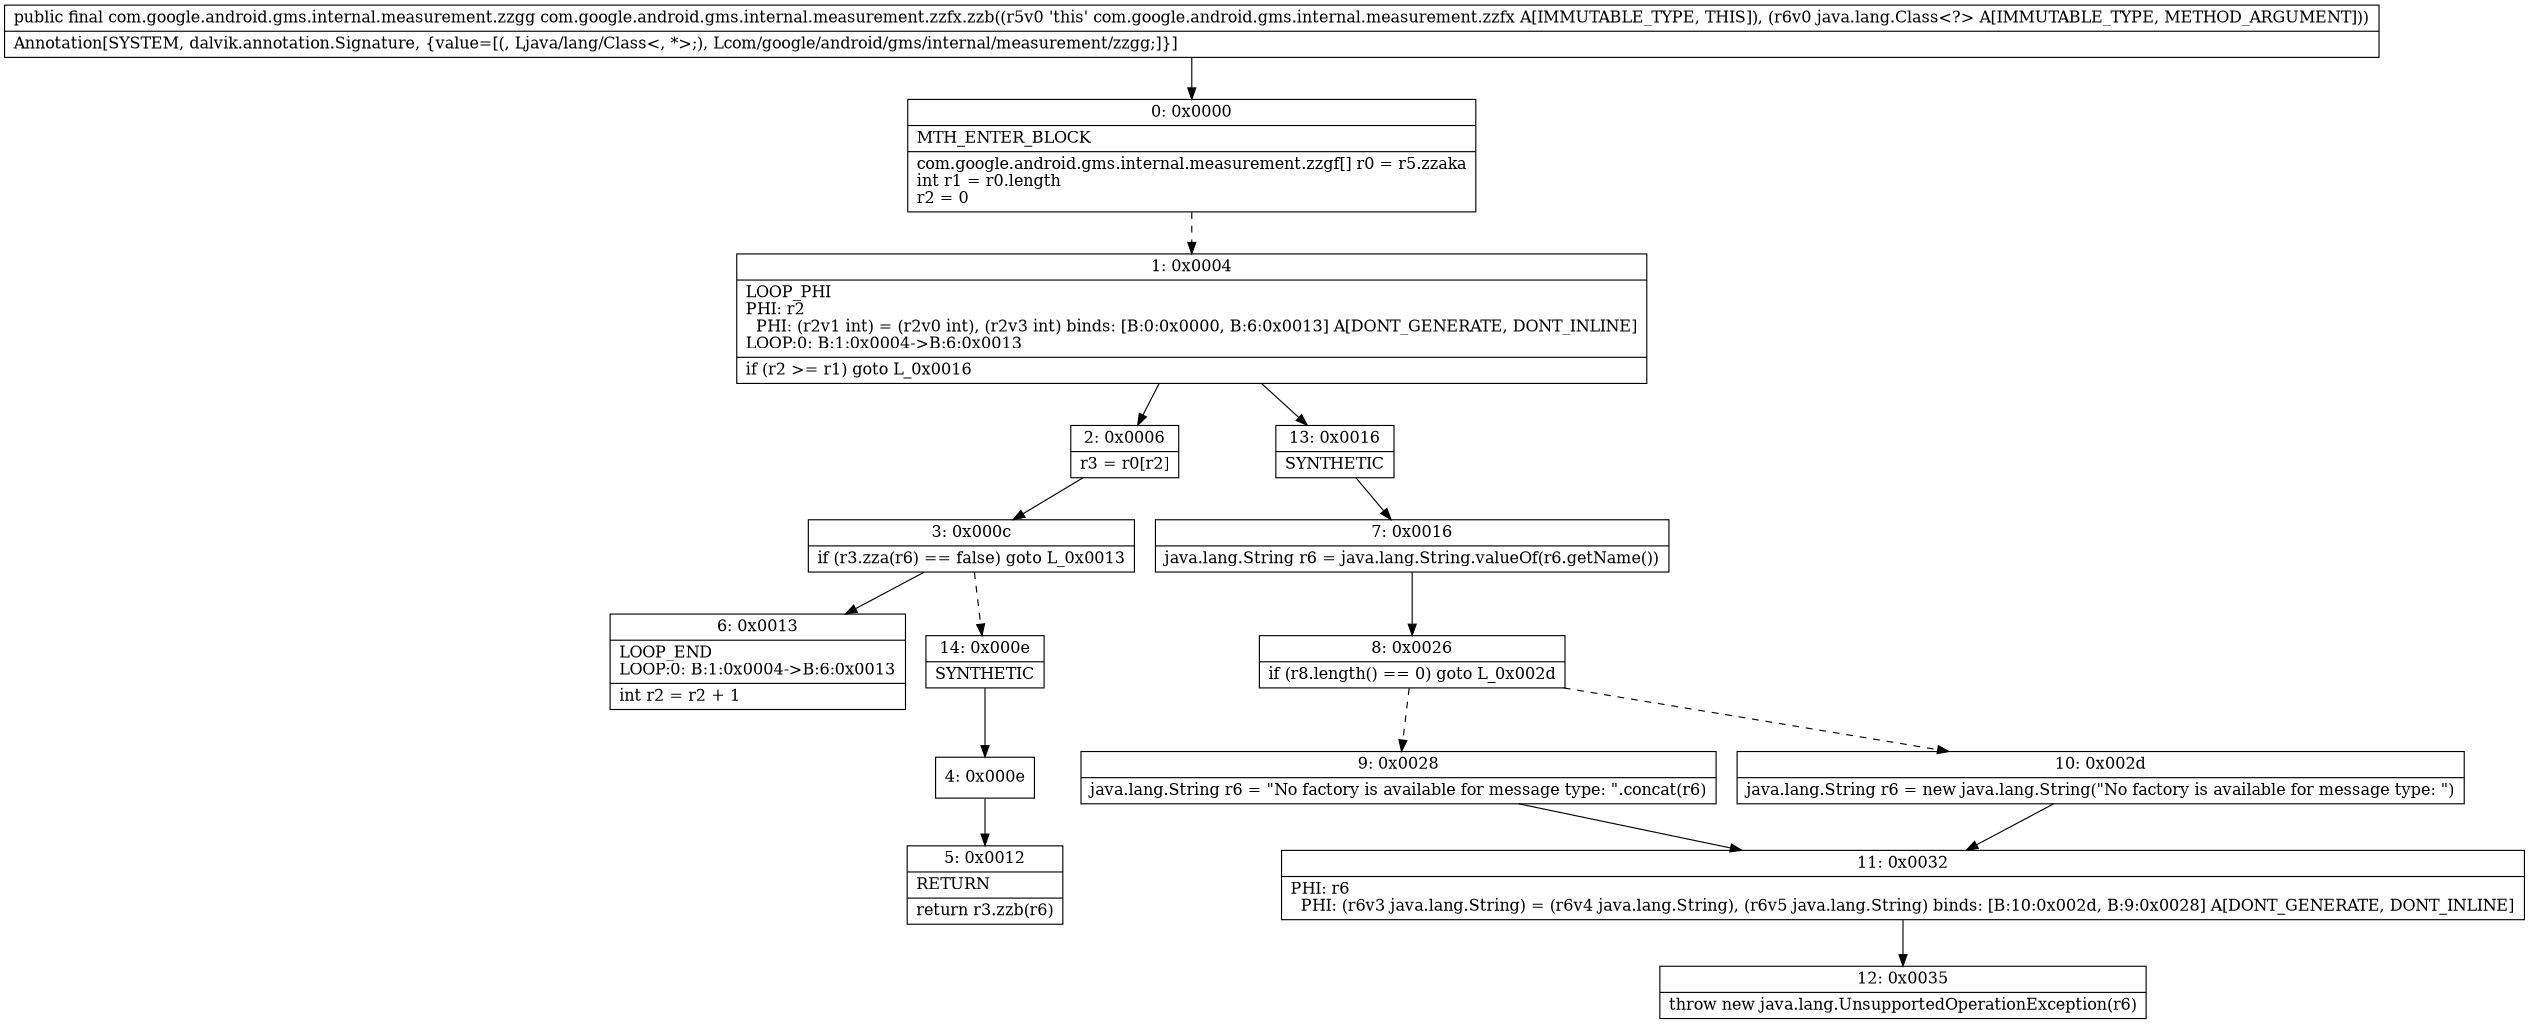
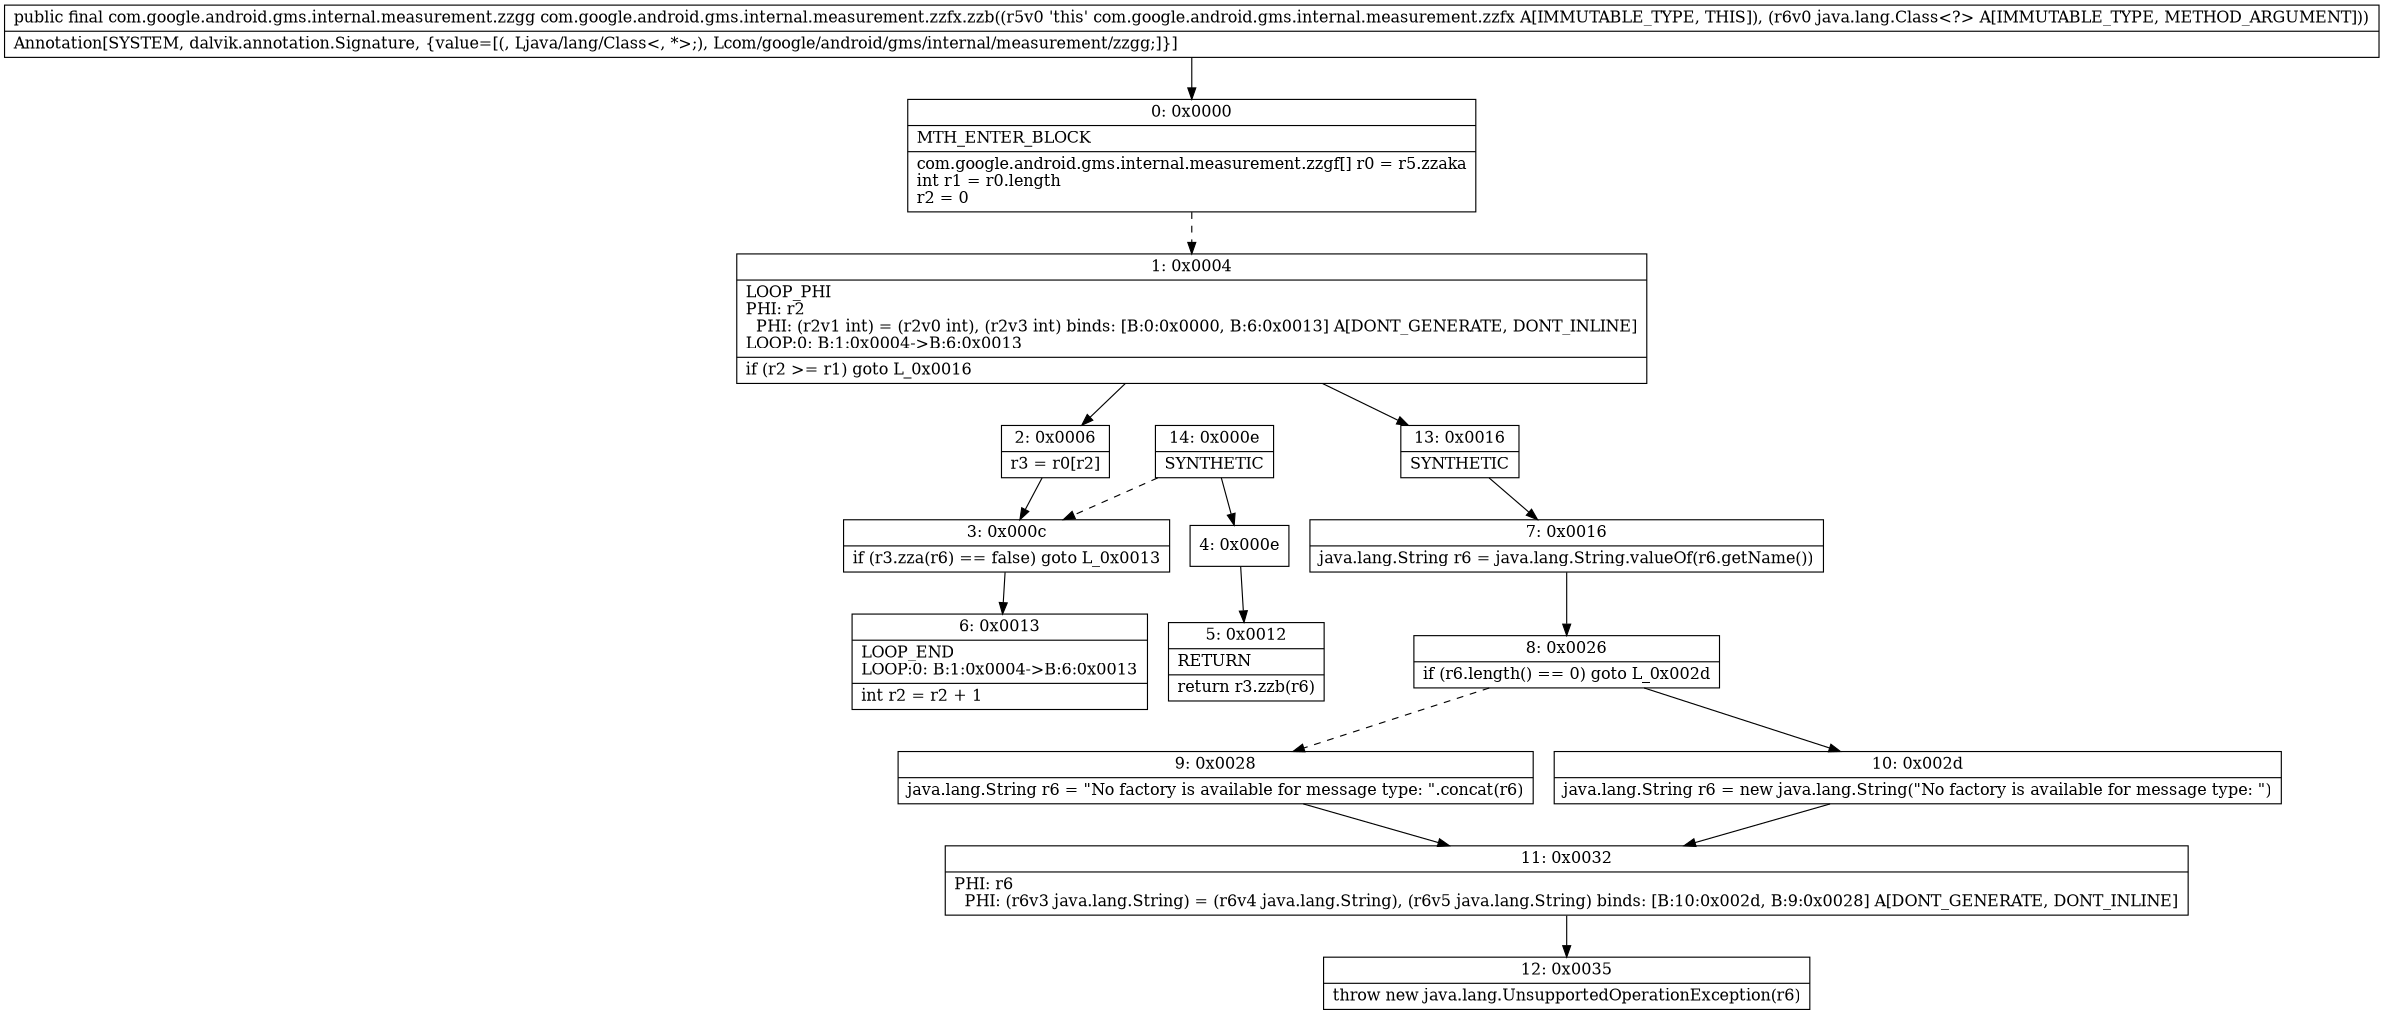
  digraph {
    node [shape=record]
    n1 [label="{0\:\ 0x0000|MTH_ENTER_BLOCK\l|com.google.android.gms.internal.measurement.zzgf[] r0 = r5.zzaka\lint r1 = r0.length\lr2 = 0\l}"]
    n2 [label="{1\:\ 0x0004|LOOP_PHI\lPHI: r2 \l  PHI: (r2v1 int) = (r2v0 int), (r2v3 int) binds: [B:0:0x0000, B:6:0x0013] A[DONT_GENERATE, DONT_INLINE]\lLOOP:0: B:1:0x0004\-\>B:6:0x0013\l|if (r2 \>= r1) goto L_0x0016\l}"]
    n3 [label="{2\:\ 0x0006|r3 = r0[r2]\l}"]
    n4 [label="{13\:\ 0x0016|SYNTHETIC\l}"]
    n5 [label="{3\:\ 0x000c|if (r3.zza(r6) == false) goto L_0x0013\l}"]
    n6 [label="{7\:\ 0x0016|java.lang.String r6 = java.lang.String.valueOf(r6.getName())\l}"]
    n7 [label="{6\:\ 0x0013|LOOP_END\lLOOP:0: B:1:0x0004\-\>B:6:0x0013\l|int r2 = r2 + 1\l}"]
    n8 [label="{14\:\ 0x000e|SYNTHETIC\l}"]
    n9 [label="{4\:\ 0x000e}"]
    n10 [label="{5\:\ 0x0012|RETURN\l|return r3.zzb(r6)\l}"]
-   n11 [label="{8\:\ 0x0026|if (r8.length() == 0) goto L_0x002d\l}"]
+   n11 [label="{8\:\ 0x0026|if (r6.length() == 0) goto L_0x002d\l}"]
    n12 [label="{9\:\ 0x0028|java.lang.String r6 = \"No factory is available for message type: \".concat(r6)\l}"]
    n13 [label="{10\:\ 0x002d|java.lang.String r6 = new java.lang.String(\"No factory is available for message type: \")\l}"]
    n14 [label="{11\:\ 0x0032|PHI: r6 \l  PHI: (r6v3 java.lang.String) = (r6v4 java.lang.String), (r6v5 java.lang.String) binds: [B:10:0x002d, B:9:0x0028] A[DONT_GENERATE, DONT_INLINE]\l}"]
    n15 [label="{12\:\ 0x0035|throw new java.lang.UnsupportedOperationException(r6)\l}"]
    n16 [label="{public final com.google.android.gms.internal.measurement.zzgg com.google.android.gms.internal.measurement.zzfx.zzb((r5v0 'this' com.google.android.gms.internal.measurement.zzfx A[IMMUTABLE_TYPE, THIS]), (r6v0 java.lang.Class\<?\> A[IMMUTABLE_TYPE, METHOD_ARGUMENT]))  | Annotation[SYSTEM, dalvik.annotation.Signature, \{value=[(, Ljava\/lang\/Class\<, *\>;), Lcom\/google\/android\/gms\/internal\/measurement\/zzgg;]\}]\l}"]
    n1 -> n2 [style=dashed]
    n2 -> n3 [style=solid]
    n2 -> n4
    n3 -> n5
    n4 -> n6
    n5 -> n7
-   n5 -> n8 [style=dashed]
+   n8 -> n5 [style=dashed]
    n6 -> n11
    n8 -> n9
    n9 -> n10
    n11 -> n12 [style=dashed]
-   n11 -> n13 [style=dashed]
+   n11 -> n13
    n12 -> n14
    n13 -> n14
    n14 -> n15
    n16 -> n1
  }
